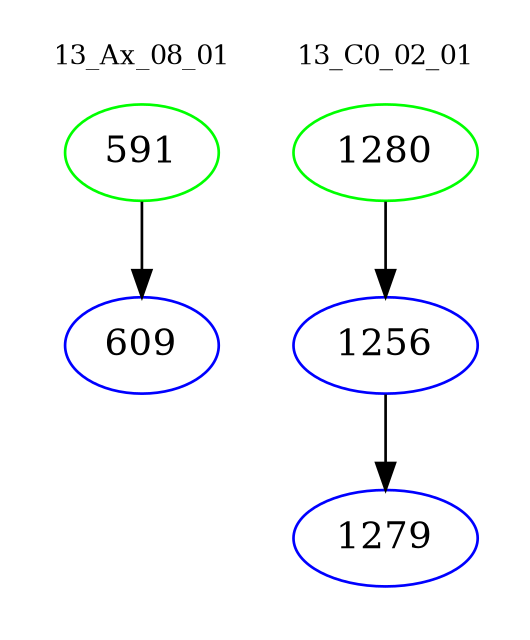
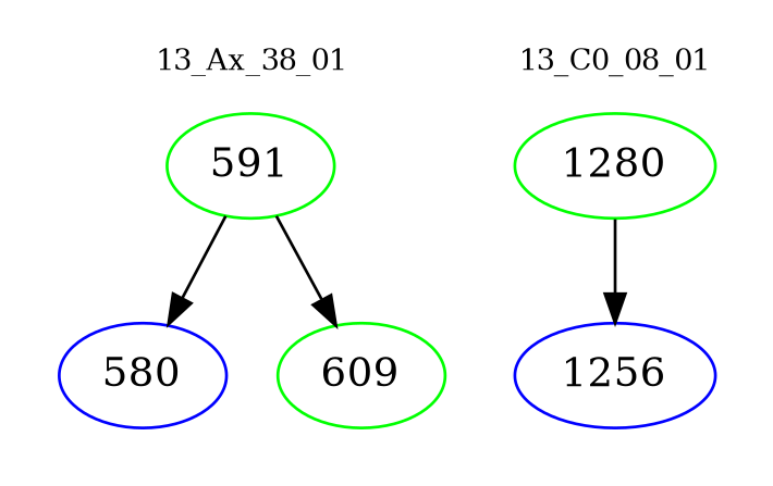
  digraph {
    node [color=blue]
    edge [color=black]
    n1 [color=green label=591]
-   n3 [label=609]
+   n2 [label=580]
+   n3 [color=green label=609]
    n4 [color=green label=1280]
    n5 [label=1256]
-   n6 [label=1279]
    subgraph cluster_1 {
      color=white
      fontsize=10
-     label="13_Ax_08_01"
+     label="13_Ax_38_01"
      n1
+     n2
      n3
    }
    subgraph cluster_2 {
      color=white
      fontsize=10
-     label="13_C0_02_01"
+     label="13_C0_08_01"
      n4
      n5
-     n6
    }
+   n1 -> n2
    n1 -> n3
    n4 -> n5
-   n5 -> n6
  }
